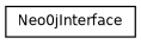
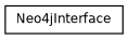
  digraph {
    rankdir=LR
-   n1 [color=black fillcolor=white fontname=Helvetica fontsize=10 height=0.2 label=Neo0jInterface shape=record style=filled width=0.4]
+   n1 [color=black fillcolor=white fontname=Helvetica fontsize=10 height=0.2 label=Neo4jInterface shape=record style=filled width=0.4]
  }
